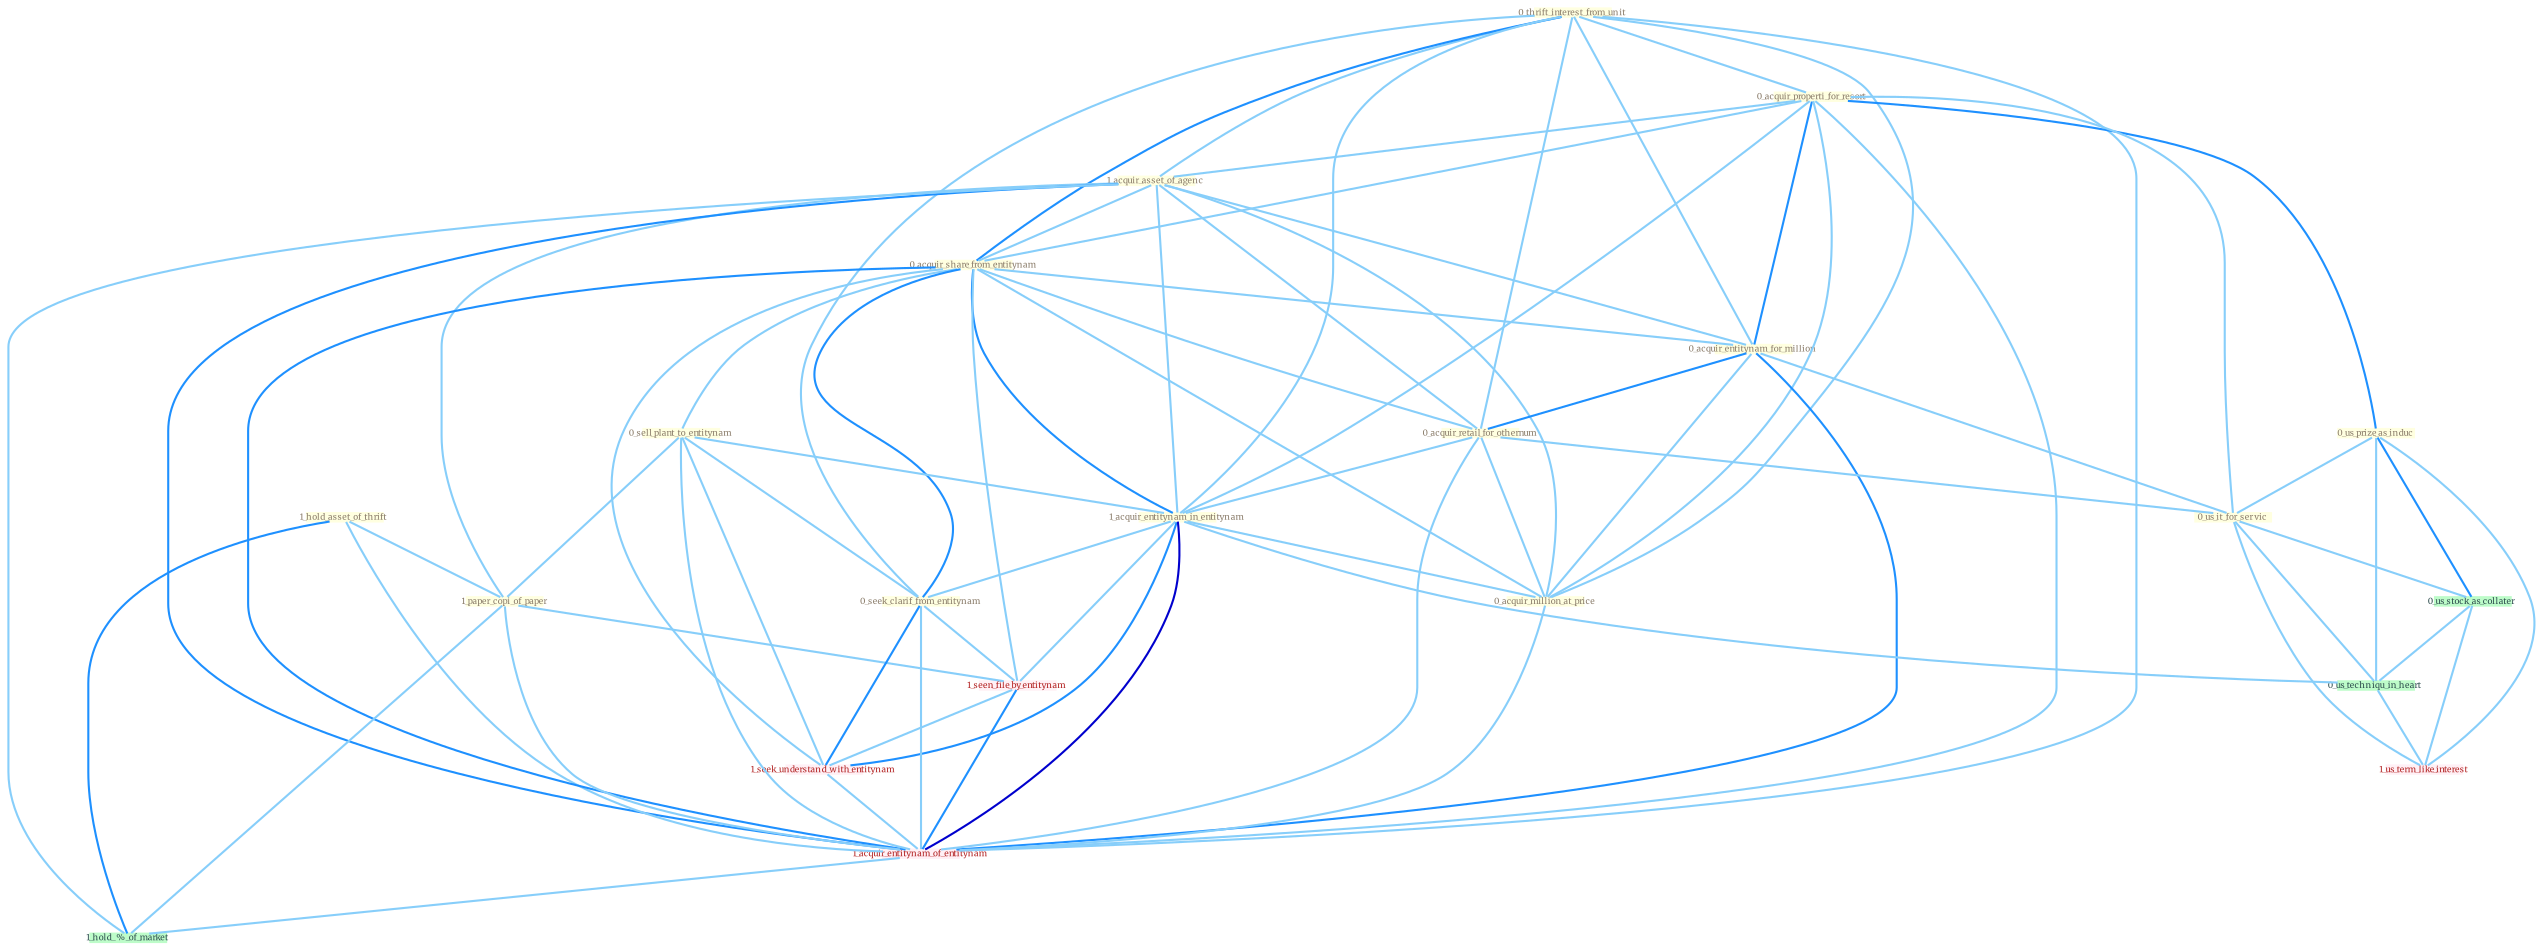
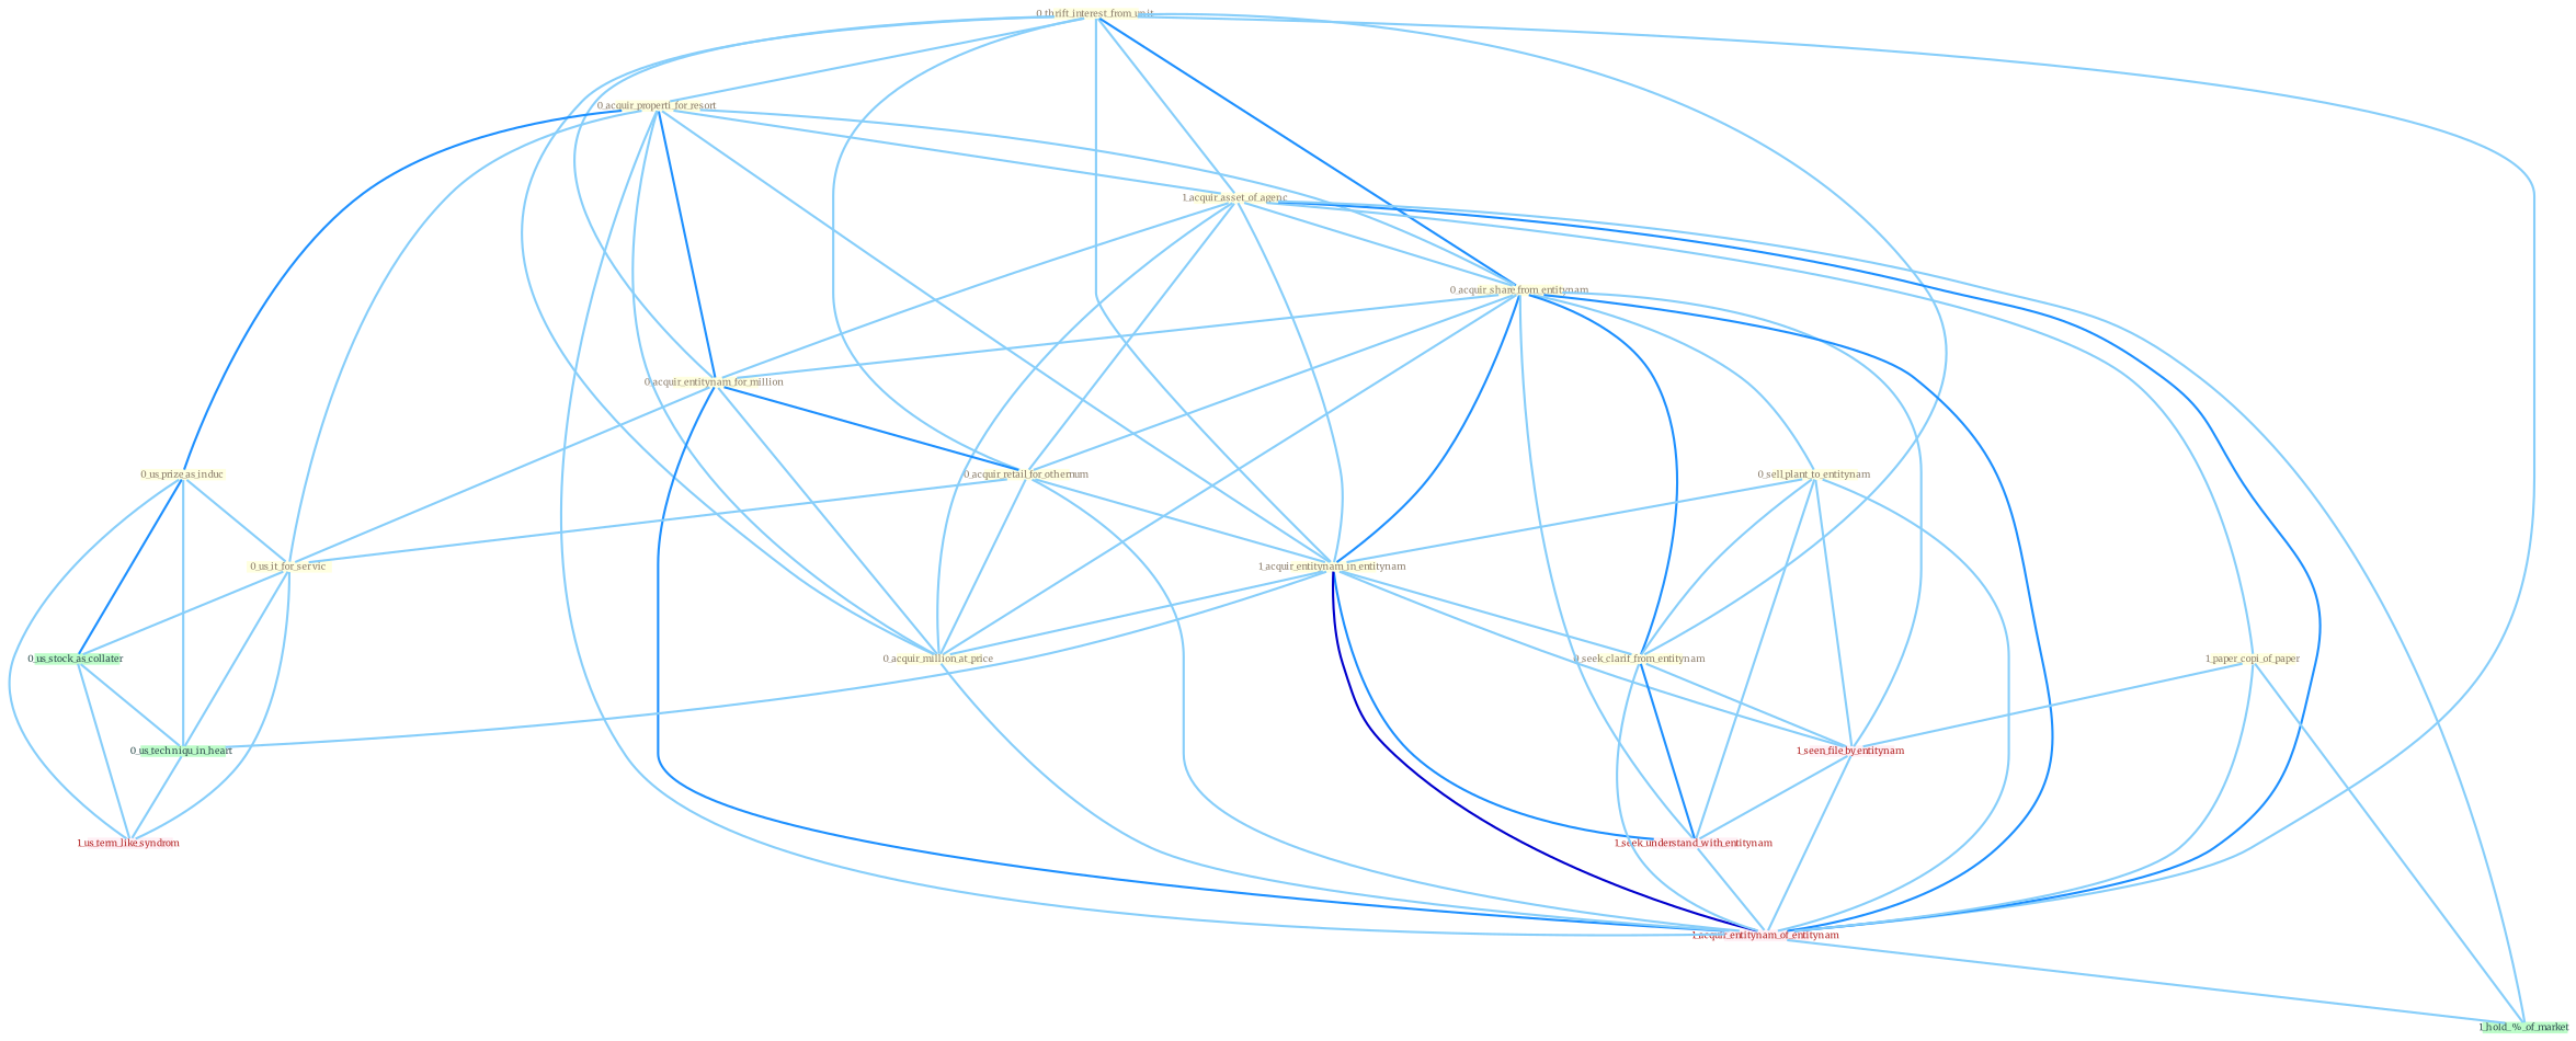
  graph {
    fontname=Merriweather
    node [color="#ffffe0" fixedsize=true fontcolor="#8b7d6b" fontname=Merriweather fontsize=4 shape=polygon style=filled]
    edge [color="#87cefa" fontname=Merriweather w=1]
    n1 [height=.06 label="0_thrift_interest_from_unit" width=.5]
    "0_acquir_properti_for_resort " [height=.06 width=.5]
    "1_acquir_asset_of_agenc " [height=.06 width=.5]
    "0_us_prize_as_induc " [height=.06 width=.5]
-   "1_hold_asset_of_thrift " [height=.06 width=.5]
    "0_acquir_share_from_entitynam " [height=.06 width=.5]
    "0_acquir_entitynam_for_million " [height=.06 width=.5]
    "0_acquir_retail_for_othernum " [height=.06 width=.5]
    "0_sell_plant_to_entitynam " [height=.06 width=.5]
    n10 [height=.06 label="1_paper_copi_of_paper" width=.5]
    "1_acquir_entitynam_in_entitynam " [height=.06 width=.5]
    "0_us_it_for_servic " [height=.06 width=.5]
    "0_acquir_million_at_price " [height=.06 width=.5]
    "0_seek_clarif_from_entitynam " [height=.06 width=.5]
    "1_seen_file_by_entitynam " [color="#fff0f5" fontcolor="#b22222" height=.06 width=.5]
    "1_seek_understand_with_entitynam " [color="#fff0f5" fontcolor="#b22222" height=.06 width=.5]
    "1_acquir_entitynam_of_entitynam " [color="#fff0f5" fontcolor="#b22222" height=.06 width=.5]
-   "1_us_term_like_syndrom " [color="#fff0f5" fontcolor="#b22222" height=.06 width=.5 label="1_us_term_like_interest"]
+   "1_us_term_like_syndrom " [color="#fff0f5" fontcolor="#b22222" height=.06 width=.5]
    "1_hold_%_of_market " [color="#BDFCC9" fontcolor="#2f4f4f" height=.06 width=.5]
    "0_us_stock_as_collater " [color="#BDFCC9" fontcolor="#2f4f4f" height=.06 width=.5]
    "0_us_techniqu_in_heart " [color="#BDFCC9" fontcolor="#2f4f4f" height=.06 width=.5]
    subgraph sub_1 {
      n1
      "0_acquir_properti_for_resort "
      "1_acquir_asset_of_agenc "
      "0_us_prize_as_induc "
-     "1_hold_asset_of_thrift "
      "0_acquir_share_from_entitynam "
      "0_acquir_entitynam_for_million "
      "0_acquir_retail_for_othernum "
      "0_sell_plant_to_entitynam "
      n10
      "1_acquir_entitynam_in_entitynam "
      "0_us_it_for_servic "
      "0_acquir_million_at_price "
      "0_seek_clarif_from_entitynam "
    }
    subgraph sub_2 {
      "1_seen_file_by_entitynam "
      "1_seek_understand_with_entitynam "
      "1_acquir_entitynam_of_entitynam "
      "1_us_term_like_syndrom "
    }
    n1 -- "0_acquir_properti_for_resort "
    n1 -- "1_acquir_asset_of_agenc "
    n1 -- "0_acquir_share_from_entitynam " [color="#1e90ff" w=2]
    n1 -- "0_acquir_entitynam_for_million "
    n1 -- "0_acquir_retail_for_othernum "
    n1 -- "1_acquir_entitynam_in_entitynam "
    n1 -- "0_acquir_million_at_price "
    n1 -- "0_seek_clarif_from_entitynam "
    n1 -- "1_acquir_entitynam_of_entitynam "
    "0_acquir_properti_for_resort " -- "1_acquir_asset_of_agenc "
    "0_acquir_properti_for_resort " -- "0_us_prize_as_induc " [color="#1e90ff" w=2]
    "0_acquir_properti_for_resort " -- "0_acquir_share_from_entitynam "
    "0_acquir_properti_for_resort " -- "0_acquir_entitynam_for_million " [color="#1e90ff" w=2]
    "0_acquir_properti_for_resort " -- "1_acquir_entitynam_in_entitynam "
    "0_acquir_properti_for_resort " -- "0_us_it_for_servic "
    "0_acquir_properti_for_resort " -- "0_acquir_million_at_price "
    "0_acquir_properti_for_resort " -- "1_acquir_entitynam_of_entitynam "
    "1_acquir_asset_of_agenc " -- "0_acquir_share_from_entitynam "
    "1_acquir_asset_of_agenc " -- "0_acquir_entitynam_for_million "
    "1_acquir_asset_of_agenc " -- "0_acquir_retail_for_othernum "
    "1_acquir_asset_of_agenc " -- n10
    "1_acquir_asset_of_agenc " -- "1_acquir_entitynam_in_entitynam "
    "1_acquir_asset_of_agenc " -- "0_acquir_million_at_price "
    "1_acquir_asset_of_agenc " -- "1_acquir_entitynam_of_entitynam " [color="#1e90ff" w=2]
    "1_acquir_asset_of_agenc " -- "1_hold_%_of_market "
    "0_us_prize_as_induc " -- "0_us_it_for_servic "
    "0_us_prize_as_induc " -- "1_us_term_like_syndrom "
    "0_us_prize_as_induc " -- "0_us_stock_as_collater " [color="#1e90ff" w=2]
    "0_us_prize_as_induc " -- "0_us_techniqu_in_heart "
-   "1_hold_asset_of_thrift " -- n10
-   "1_hold_asset_of_thrift " -- "1_acquir_entitynam_of_entitynam "
-   "1_hold_asset_of_thrift " -- "1_hold_%_of_market " [color="#1e90ff" w=2]
    "0_acquir_share_from_entitynam " -- "0_acquir_entitynam_for_million "
    "0_acquir_share_from_entitynam " -- "0_acquir_retail_for_othernum "
    "0_acquir_share_from_entitynam " -- "0_sell_plant_to_entitynam "
    "0_acquir_share_from_entitynam " -- "1_acquir_entitynam_in_entitynam " [color="#1e90ff" w=2]
    "0_acquir_share_from_entitynam " -- "0_acquir_million_at_price "
    "0_acquir_share_from_entitynam " -- "0_seek_clarif_from_entitynam " [color="#1e90ff" w=2]
    "0_acquir_share_from_entitynam " -- "1_seen_file_by_entitynam "
    "0_acquir_share_from_entitynam " -- "1_seek_understand_with_entitynam "
    "0_acquir_share_from_entitynam " -- "1_acquir_entitynam_of_entitynam " [color="#1e90ff" w=2]
    "0_acquir_entitynam_for_million " -- "0_acquir_retail_for_othernum " [color="#1e90ff" w=2]
    "0_acquir_entitynam_for_million " -- "0_us_it_for_servic "
    "0_acquir_entitynam_for_million " -- "0_acquir_million_at_price "
    "0_acquir_entitynam_for_million " -- "1_acquir_entitynam_of_entitynam " [color="#1e90ff" w=2]
    "0_acquir_retail_for_othernum " -- "1_acquir_entitynam_in_entitynam "
    "0_acquir_retail_for_othernum " -- "0_us_it_for_servic "
    "0_acquir_retail_for_othernum " -- "0_acquir_million_at_price "
    "0_acquir_retail_for_othernum " -- "1_acquir_entitynam_of_entitynam "
    "0_sell_plant_to_entitynam " -- "1_acquir_entitynam_in_entitynam "
    "0_sell_plant_to_entitynam " -- "0_seek_clarif_from_entitynam "
-   "0_sell_plant_to_entitynam " -- n10
+   "0_sell_plant_to_entitynam " -- "1_seen_file_by_entitynam "
    "0_sell_plant_to_entitynam " -- "1_seek_understand_with_entitynam "
    "0_sell_plant_to_entitynam " -- "1_acquir_entitynam_of_entitynam "
    n10 -- "1_seen_file_by_entitynam "
    n10 -- "1_acquir_entitynam_of_entitynam "
    n10 -- "1_hold_%_of_market "
    "1_acquir_entitynam_in_entitynam " -- "0_acquir_million_at_price "
    "1_acquir_entitynam_in_entitynam " -- "0_seek_clarif_from_entitynam "
    "1_acquir_entitynam_in_entitynam " -- "1_seen_file_by_entitynam "
    "1_acquir_entitynam_in_entitynam " -- "1_seek_understand_with_entitynam " [color="#1e90ff"]
    "1_acquir_entitynam_in_entitynam " -- "1_acquir_entitynam_of_entitynam " [color="#0000cd" w=3]
    "1_acquir_entitynam_in_entitynam " -- "0_us_techniqu_in_heart "
    "0_us_it_for_servic " -- "1_us_term_like_syndrom "
    "0_us_it_for_servic " -- "0_us_stock_as_collater "
    "0_us_it_for_servic " -- "0_us_techniqu_in_heart "
    "0_acquir_million_at_price " -- "1_acquir_entitynam_of_entitynam "
    "0_seek_clarif_from_entitynam " -- "1_seen_file_by_entitynam "
    "0_seek_clarif_from_entitynam " -- "1_seek_understand_with_entitynam " [color="#1e90ff" w=2]
    "0_seek_clarif_from_entitynam " -- "1_acquir_entitynam_of_entitynam "
    "1_seen_file_by_entitynam " -- "1_seek_understand_with_entitynam "
-   "1_seen_file_by_entitynam " -- "1_acquir_entitynam_of_entitynam " [color="#1e90ff"]
+   "1_seen_file_by_entitynam " -- "1_acquir_entitynam_of_entitynam "
    "1_seek_understand_with_entitynam " -- "1_acquir_entitynam_of_entitynam "
    "1_acquir_entitynam_of_entitynam " -- "1_hold_%_of_market "
    "0_us_stock_as_collater " -- "1_us_term_like_syndrom "
    "0_us_stock_as_collater " -- "0_us_techniqu_in_heart "
    "0_us_techniqu_in_heart " -- "1_us_term_like_syndrom "
  }
